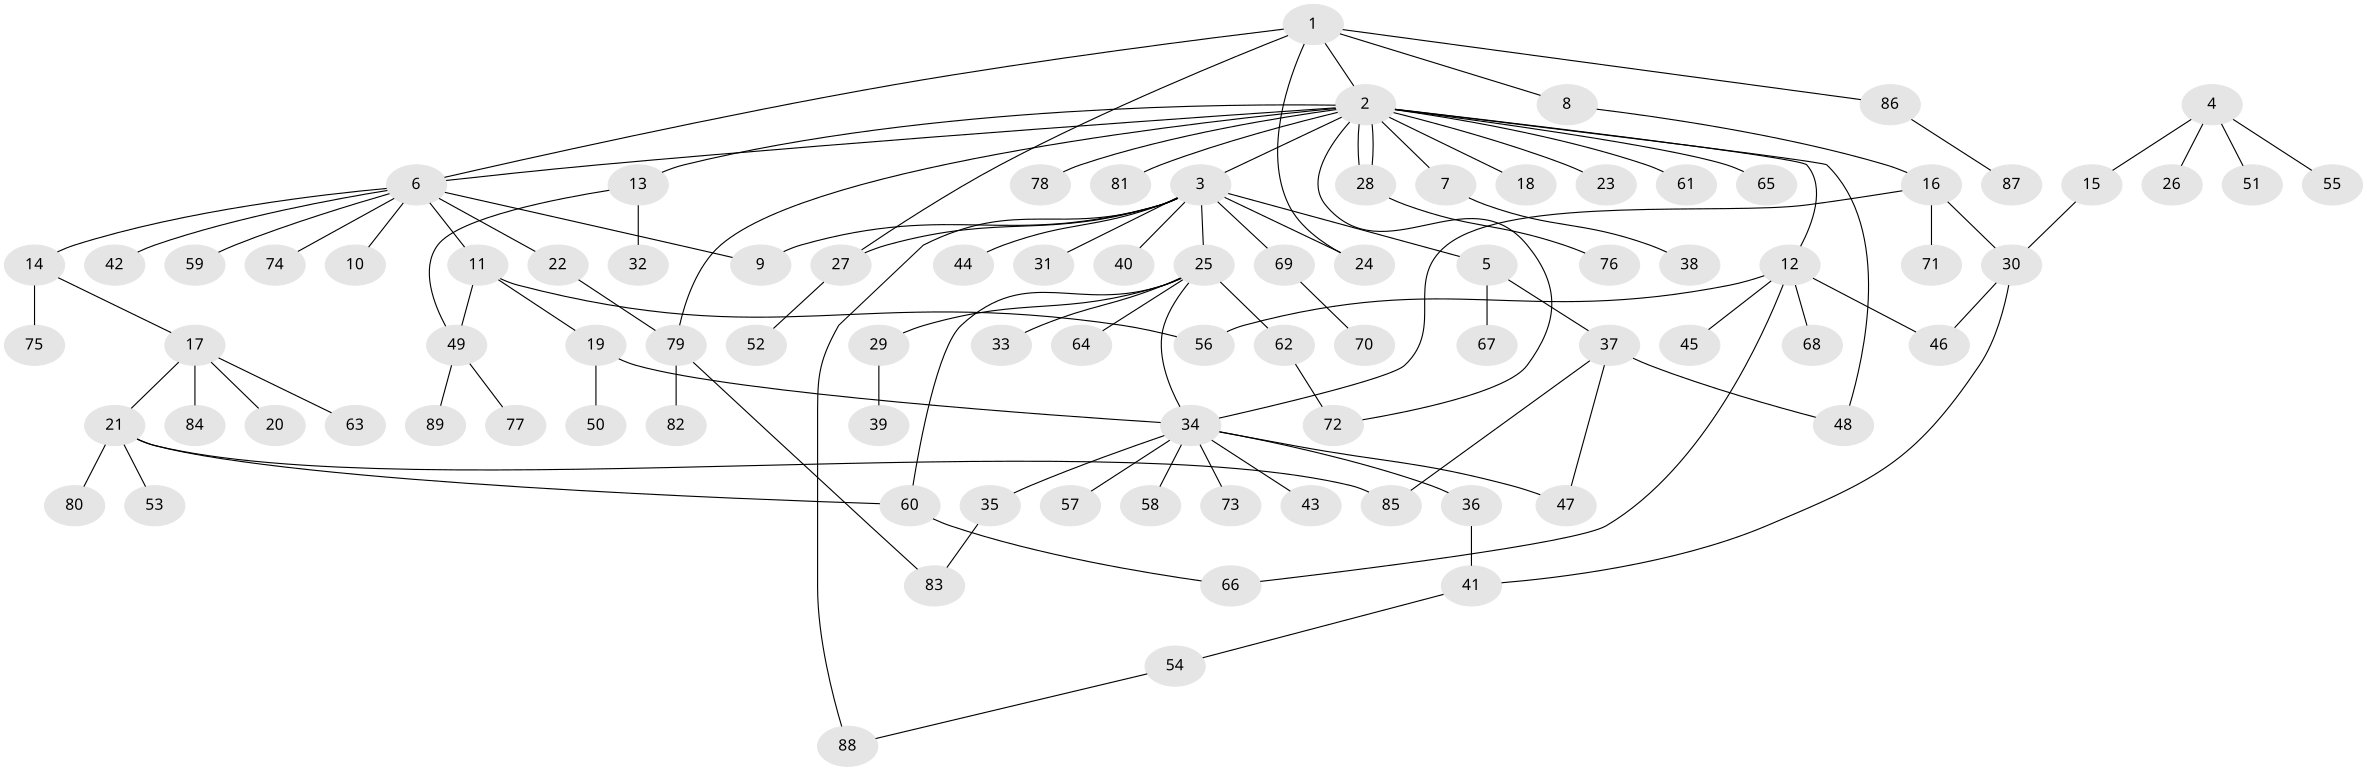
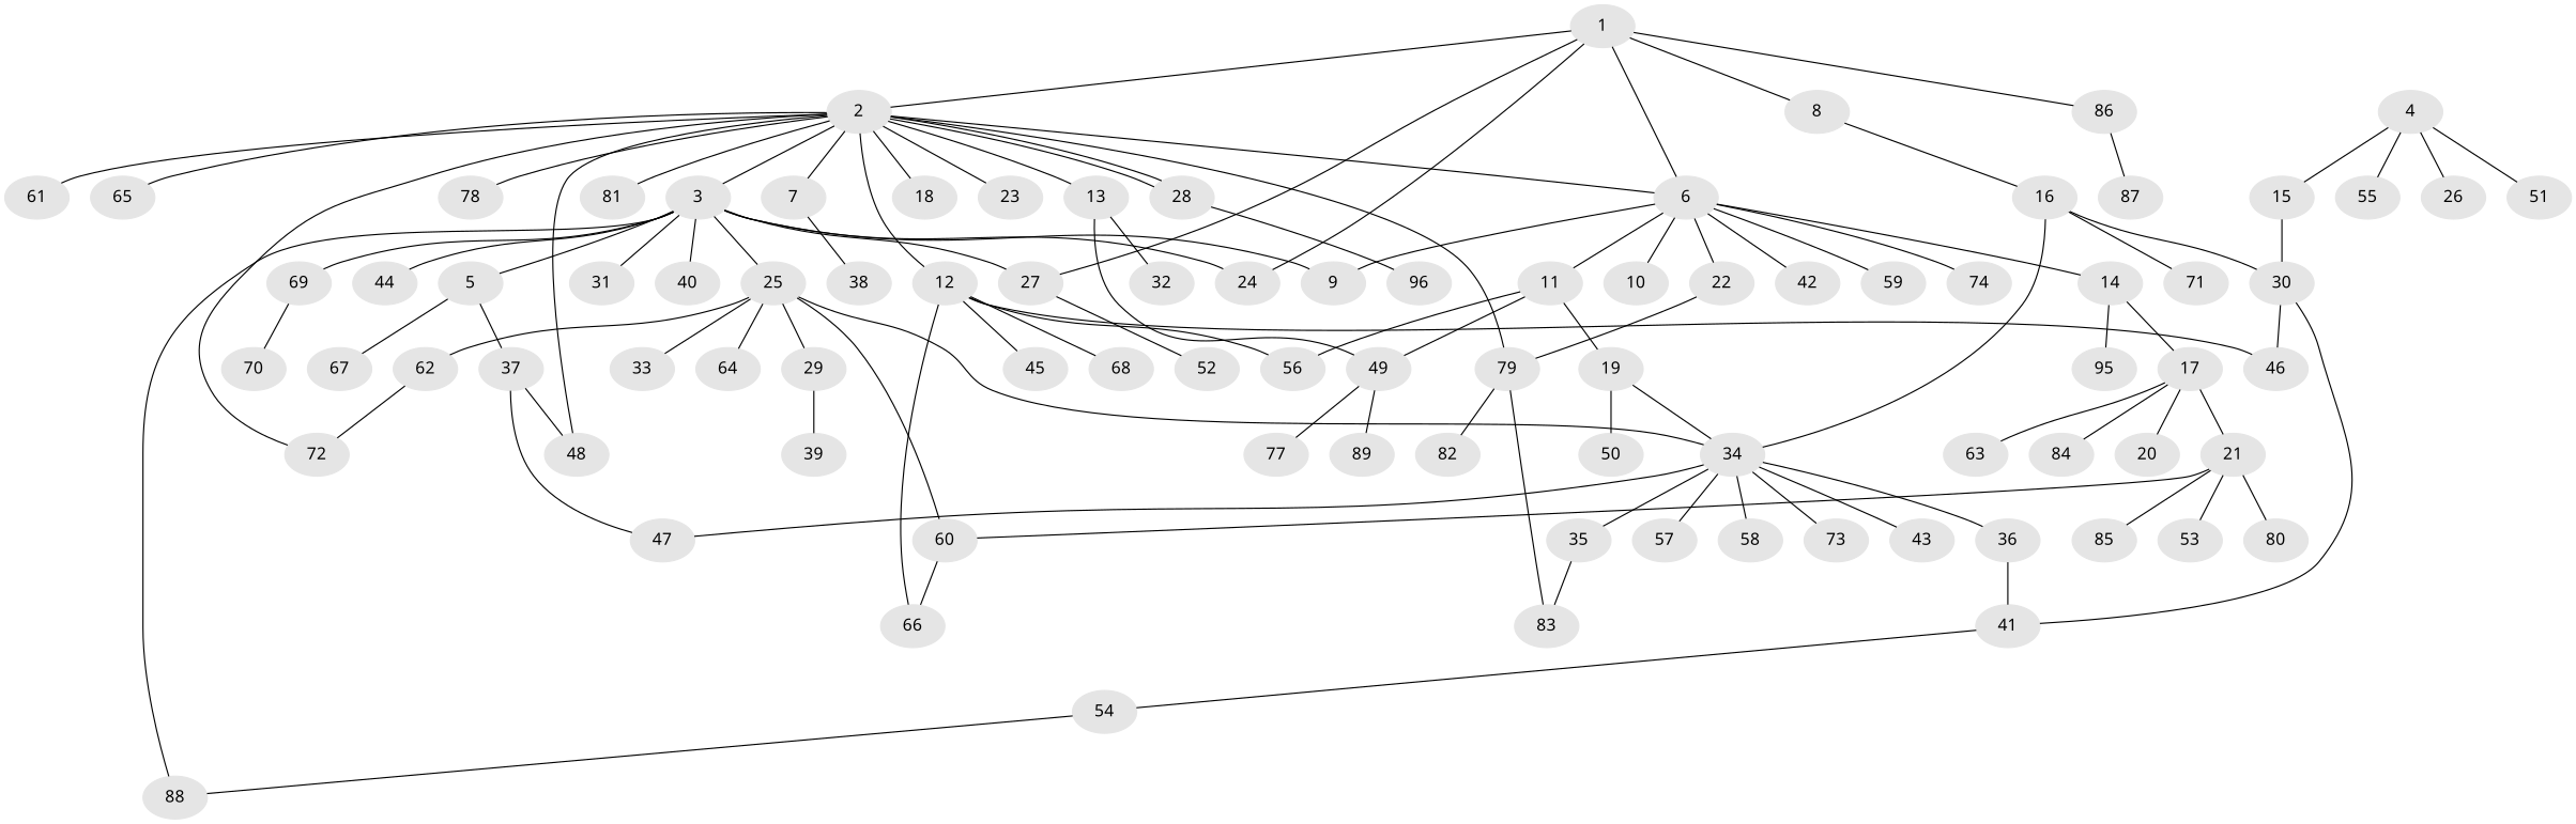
  graph {
    fontname="Noto Sans"
    node [color=gray90 fontname="Noto Sans" style=filled]
    edge [fontname="Noto Sans"]
    1
    2
    6
    8
    24
    27
    86
    3
    7
    12
    13
    18
    23
    28
    48
    61
    65
    72
    78
    79
    81
    9
    10
    11
    14
    22
    42
    59
    74
    16
    52
    87
    5
    25
    31
    40
    44
    69
    88
    4
    15
    26
    51
    55
    38
    56
    45
    46
    66
    68
    49
    32
-   76
+   76 [label=96]
    37
    85
    47
    83
    82
    67
    34
    60
    29
    33
    62
    64
    70
    30
    19
    17
-   75
+   75 [label=95]
    71
    50
    77
    89
    20
    21
    63
    84
    41
    35
    36
    43
    57
    58
    73
    53
    80
    39
    54
    1 -- 2
    1 -- 6
    1 -- 8
    1 -- 24
    1 -- 27
    1 -- 86
    2 -- 6
    2 -- 3
    2 -- 7
    2 -- 12
    2 -- 13
    2 -- 18
    2 -- 23
    2 -- 28
    2 -- 28
    2 -- 48
    2 -- 61
    2 -- 65
    2 -- 72
    2 -- 78
    2 -- 79
    2 -- 81
    6 -- 9
    6 -- 10
    6 -- 11
    6 -- 14
    6 -- 22
    6 -- 42
    6 -- 59
    6 -- 74
    8 -- 16
    27 -- 52
    86 -- 87
    3 -- 24
    3 -- 27
    3 -- 9
    3 -- 5
    3 -- 25
    3 -- 31
    3 -- 40
    3 -- 44
    3 -- 69
    3 -- 88
    7 -- 38
    12 -- 56
    12 -- 45
    12 -- 46
    12 -- 66
    12 -- 68
    13 -- 49
    13 -- 32
    28 -- 76
    79 -- 83
    79 -- 82
    11 -- 56
    11 -- 49
    11 -- 19
    14 -- 17
    14 -- 75
    22 -- 79
    16 -- 34
    16 -- 30
    16 -- 71
    5 -- 37
    5 -- 67
    25 -- 34
    25 -- 60
    25 -- 29
    25 -- 33
    25 -- 62
    25 -- 64
    69 -- 70
    4 -- 15
    4 -- 26
    4 -- 51
    4 -- 55
    15 -- 30
    49 -- 77
    49 -- 89
    37 -- 48
-   37 -- 85
    37 -- 47
    34 -- 47
    34 -- 35
    34 -- 36
    34 -- 43
    34 -- 57
    34 -- 58
    34 -- 73
    60 -- 66
    29 -- 39
    62 -- 72
    30 -- 46
    30 -- 41
    19 -- 34
    19 -- 50
    17 -- 20
    17 -- 21
    17 -- 63
    17 -- 84
    21 -- 85
    21 -- 60
    21 -- 53
    21 -- 80
    41 -- 54
    35 -- 83
    36 -- 41
    54 -- 88
  }
